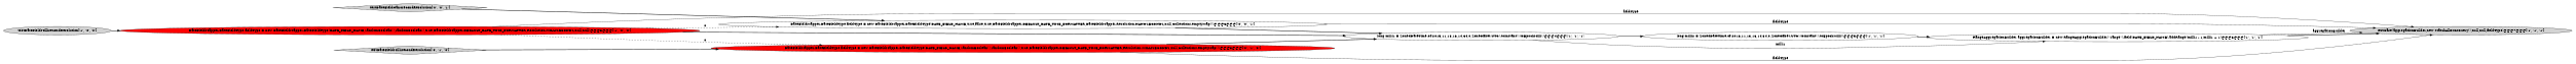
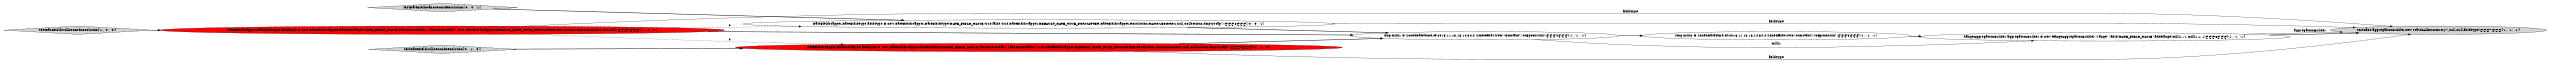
  digraph {
    rankdir=LR
    node [fillcolor=white shape=ellipse style=filled]
    edge [style=bold]
    n1 [label="RangeAggregationBuilder aggregationBuilder = new RangeAggregationBuilder(\"range\").field(DATE_FIELD_NAME).addRange(milli1 - 1,milli1 + 1)@@@6@@@['1', '1', '1']"]
    n2 [fillcolor=lightgray label="testCase(aggregationBuilder,new MatchAllDocsQuery(),null,null,fieldType)@@@7@@@['1', '1', '1']"]
    n3 [fillcolor=lightgray label="testDateFieldNanosecondResolution['0', '0', '1']" shape=diamond]
    n4 [label="DateFieldMapper.DateFieldType fieldType = new DateFieldMapper.DateFieldType(DATE_FIELD_NAME,true,false,true,DateFieldMapper.DEFAULT_DATE_TIME_FORMATTER,DateFieldMapper.Resolution.NANOSECONDS,null,Collections.emptyMap())@@@3@@@['0', '0', '1']"]
    n5 [fillcolor=red label="DateFieldMapper.DateFieldType fieldType = new DateFieldMapper.DateFieldType(DATE_FIELD_NAME,randomBoolean(),randomBoolean(),true,DateFieldMapper.DEFAULT_DATE_TIME_FORMATTER,Resolution.MILLISECONDS,null,Collections.emptyMap())@@@3@@@['0', '1', '0']"]
    n6 [label="long milli1 = ZonedDateTime.of(2015,11,13,16,14,34,0,ZoneOffset.UTC).toInstant().toEpochMilli()@@@4@@@['1', '1', '1']"]
    n7 [fillcolor=lightgray label="testDateFieldMillisecondResolution['0', '1', '0']" shape=diamond]
    n8 [fillcolor=red label="DateFieldMapper.DateFieldType fieldType = new DateFieldMapper.DateFieldType(DATE_FIELD_NAME,randomBoolean(),randomBoolean(),true,DateFieldMapper.DEFAULT_DATE_TIME_FORMATTER,Resolution.MILLISECONDS,null,null)@@@3@@@['1', '0', '0']"]
-   n9 [fillcolor=lightgray label="testDateFieldMillisecondResolution['1', '0', '0']"]
+   n9 [fillcolor=lightgray label="testDateFieldMillisecondResolution['1', '0', '0']" shape=diamond]
    n10 [label="long milli2 = ZonedDateTime.of(2016,11,13,16,14,34,0,ZoneOffset.UTC).toInstant().toEpochMilli()@@@5@@@['1', '1', '1']"]
    n1 -> n2 [label=aggregationBuilder style=solid]
    n1 -> n2
    n3 -> n4
    n4 -> n2 [label=fieldType style=solid]
    n4 -> n6
    n5 -> n2 [label=fieldType style=solid]
    n5 -> n6
    n6 -> n1 [label=milli1 style=solid]
    n6 -> n10
    n7 -> n5
    n8 -> n2 [label=fieldType style=solid]
    n8 -> n4 [label=0 style=dashed]
    n8 -> n5 [label=0 style=dashed]
    n8 -> n6
    n9 -> n8
    n10 -> n1
  }
